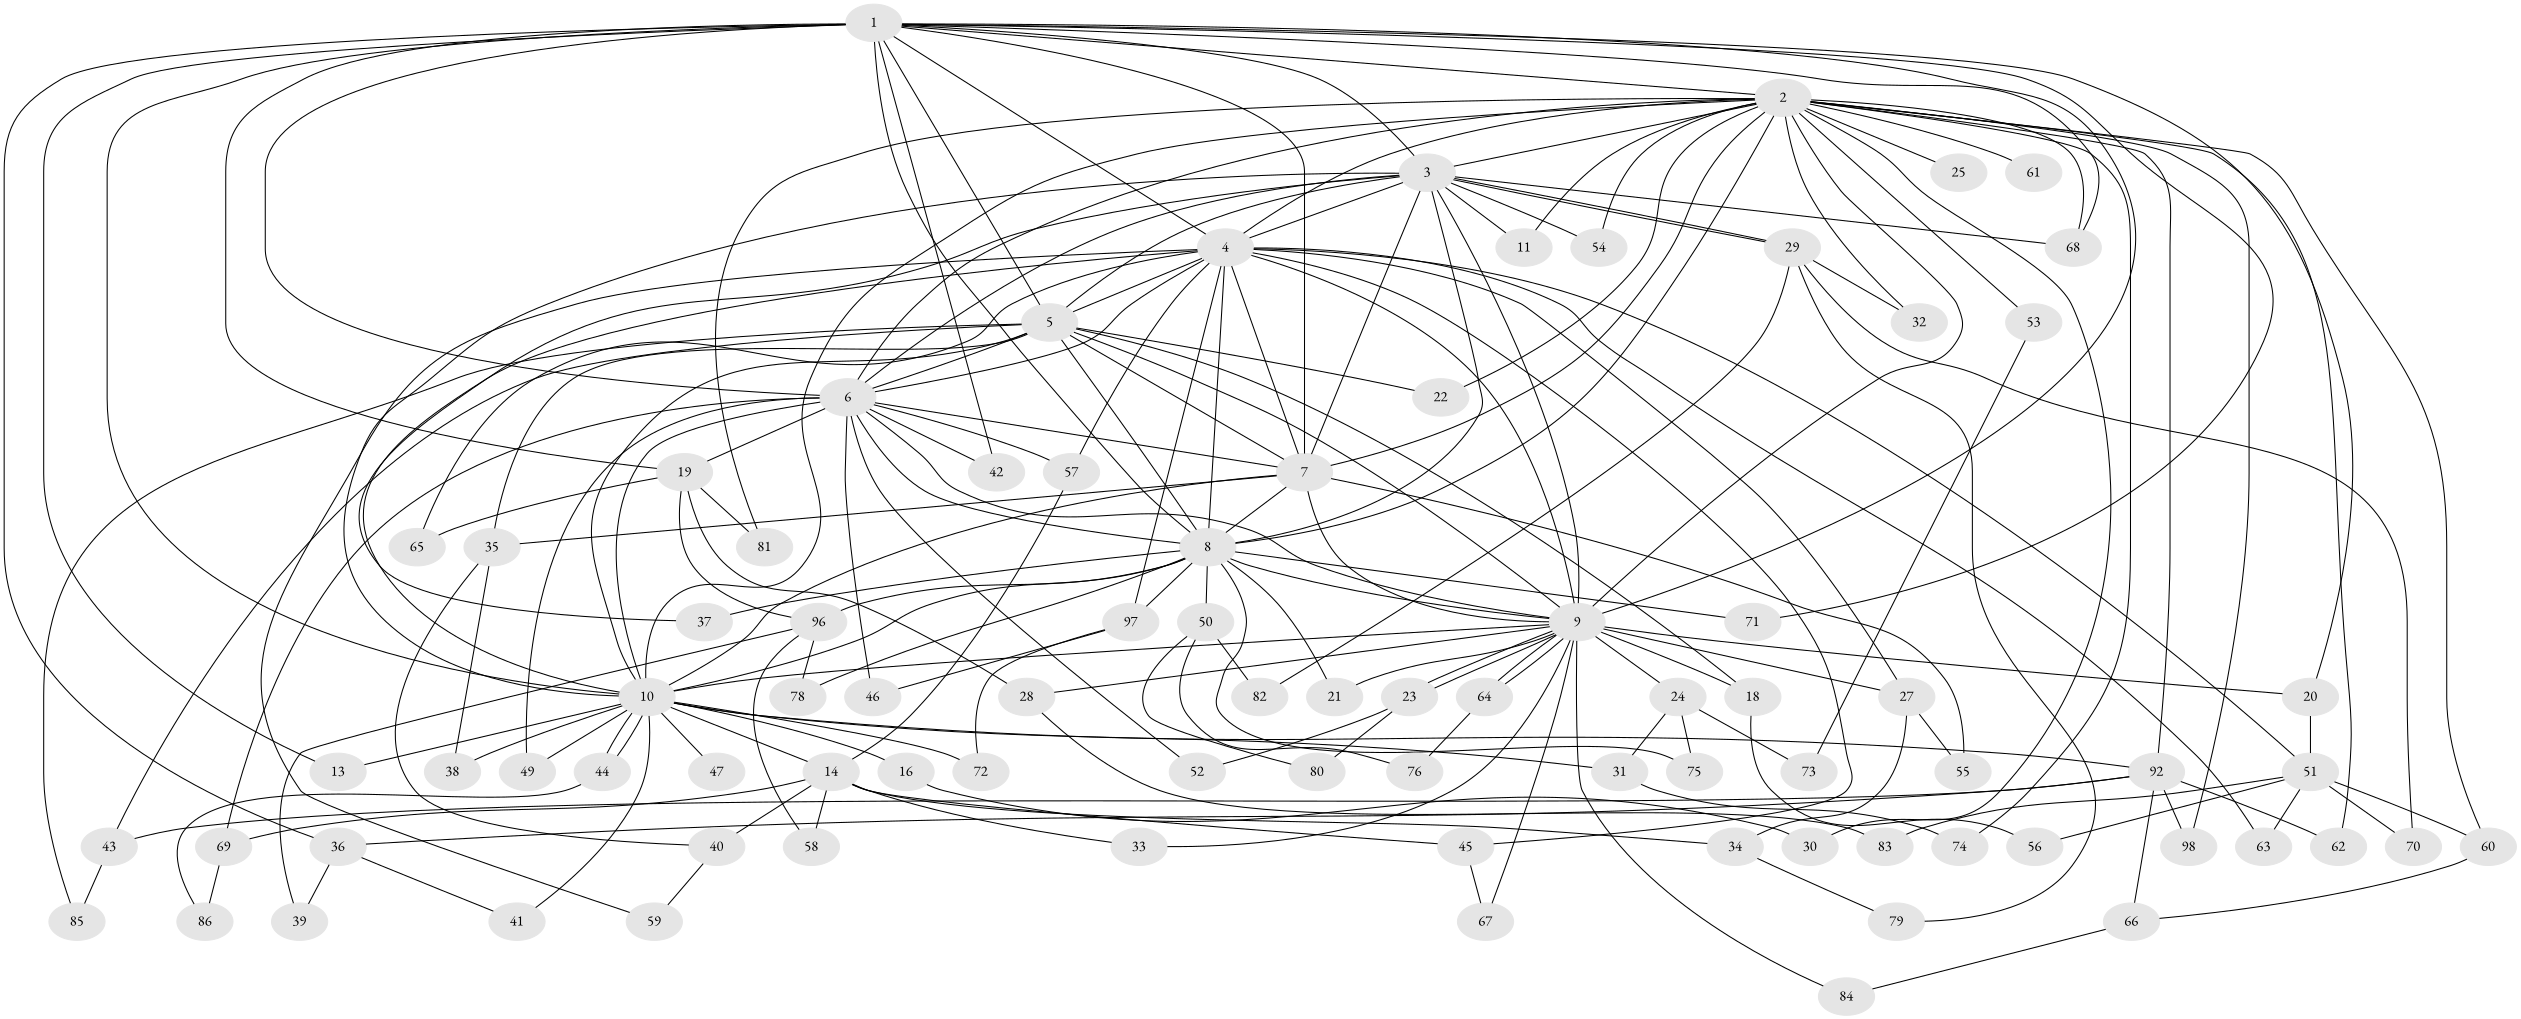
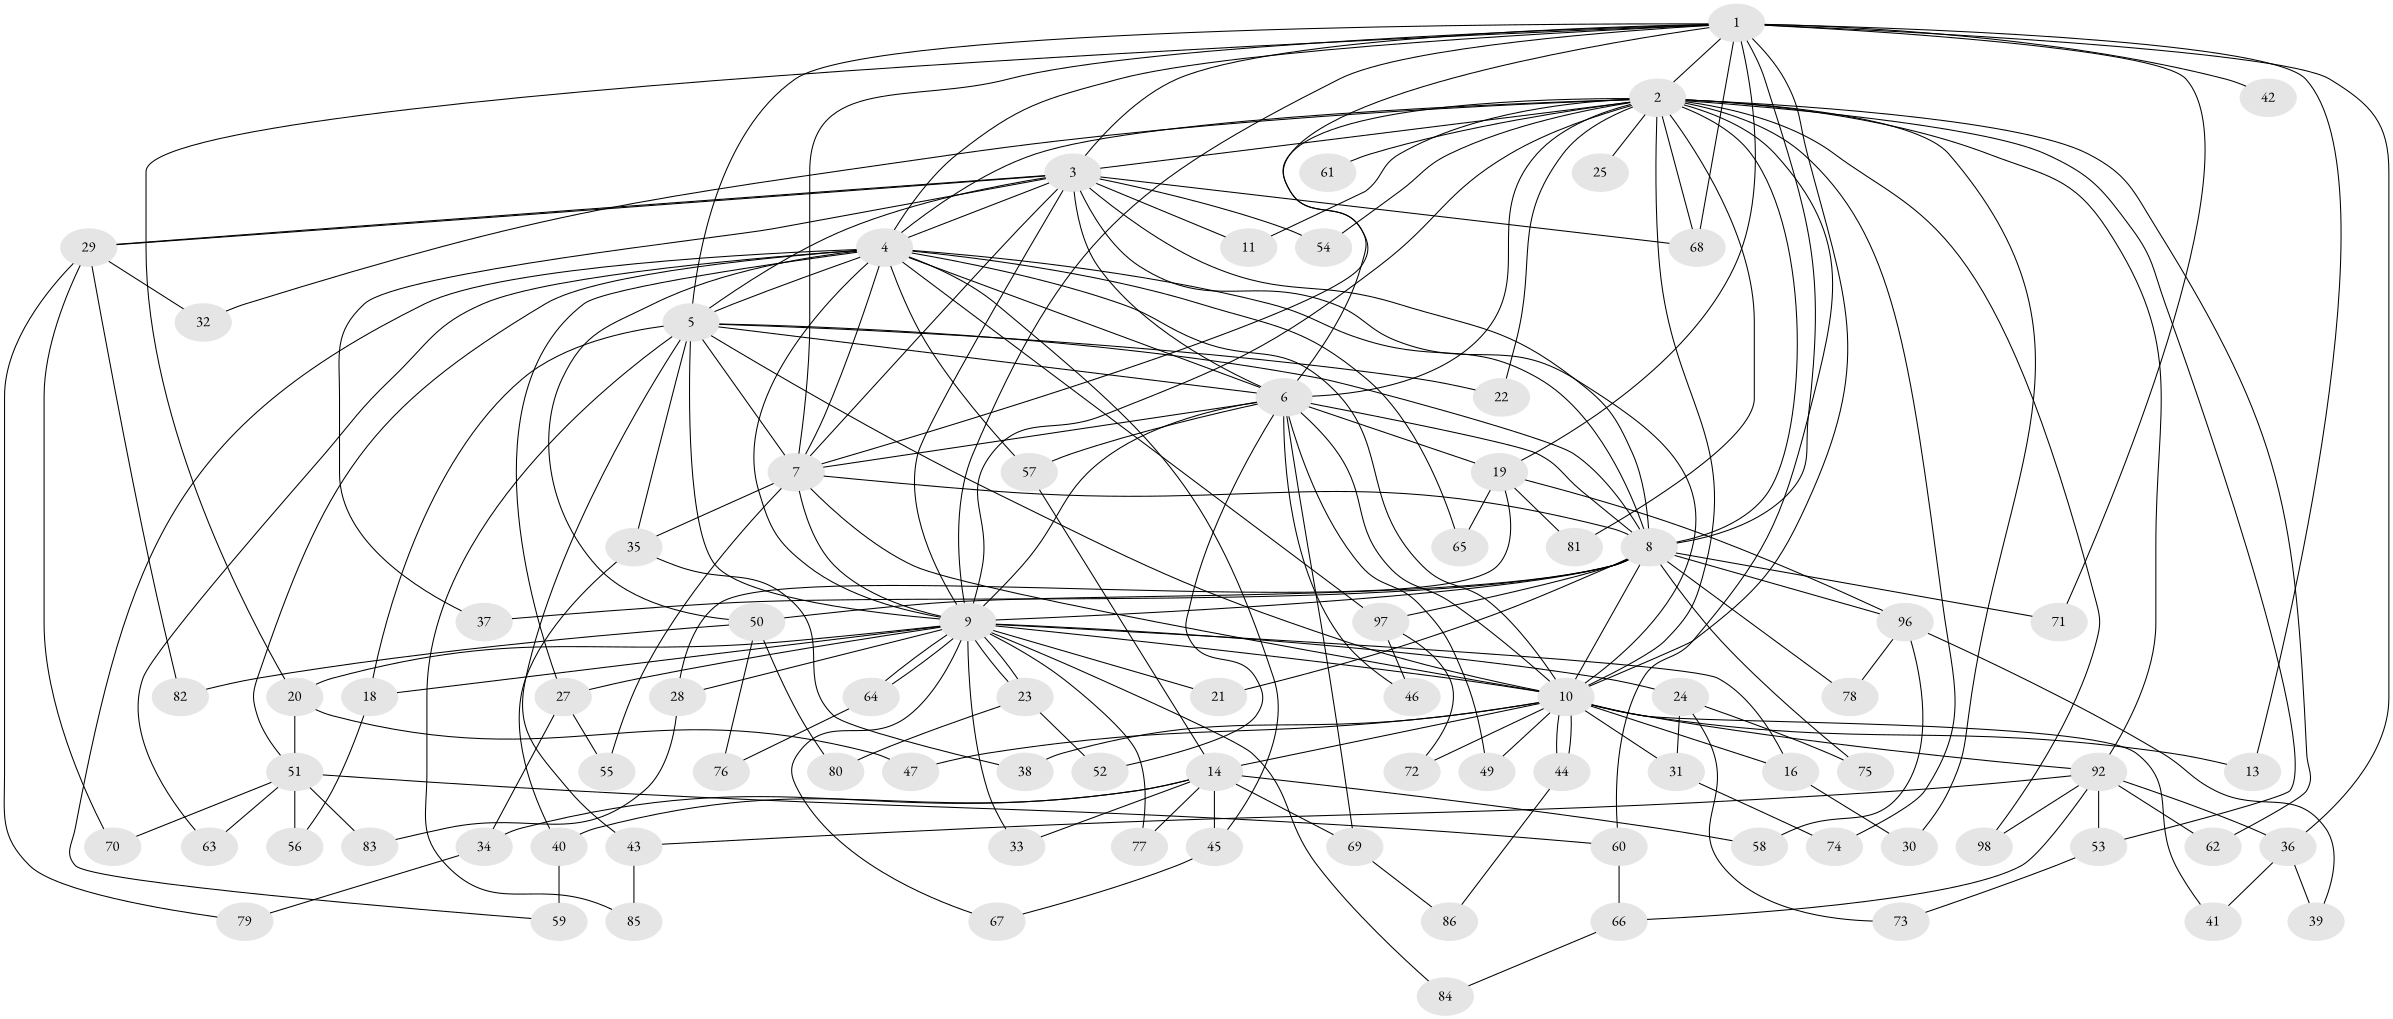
  graph {
    fontname="EB Garamond"
    node [color=gray90 fontname="EB Garamond" style=filled]
    edge [fontname="EB Garamond"]
    1
    2
    3
    4
    5
    6
    7
    8
    9
    10
    13
    19
    20
    36
    42
    68
    71
    11
    n19 [label=92]
    22
    25
    30
    32
    n24 [label=98]
    53
    54
    60
    61
    62
    74
    81
    29
    37
    n34 [label=97]
    27
    45
    50
    51
    57
    59
    63
    65
    18
    35
    43
    85
    46
    49
    52
    69
    55
    21
    n53 [label=96]
    75
    78
    16
    23
    24
    28
    33
    64
    67
+   77
    84
    14
    31
    38
    41
    44
    47
    72
    39
    66
    73
    70
    79
    82
    34
    80
    76
    56
    83
    40
    58
    86
    1 -- 2
    1 -- 3
    1 -- 4
    1 -- 5
    1 -- 6
    1 -- 7
    1 -- 8
    1 -- 9
    1 -- 10
    1 -- 13
    1 -- 19
    1 -- 20
    1 -- 36
    1 -- 42
    1 -- 68
    1 -- 71
    2 -- 3
    2 -- 4
    2 -- 6
    2 -- 7
    2 -- 8
    2 -- 9
    2 -- 10
    2 -- 68
    2 -- 11
    2 -- n19
    2 -- 22
    2 -- 25
    2 -- 30
    2 -- 32
    2 -- n24
    2 -- 53
    2 -- 54
    2 -- 60
    2 -- 61
    2 -- 62
    2 -- 74
    2 -- 81
    3 -- 4
    3 -- 5
    3 -- 6
    3 -- 7
    3 -- 8
    3 -- 9
    3 -- 10
    3 -- 68
    3 -- 11
    3 -- 54
    3 -- 29
    3 -- 29
    3 -- 37
    4 -- 5
    4 -- 6
    4 -- 7
    4 -- 8
    4 -- 9
    4 -- 10
    4 -- n34
    4 -- 27
    4 -- 45
+   4 -- 50
    4 -- 51
    4 -- 57
    4 -- 59
    4 -- 63
    4 -- 65
    5 -- 6
    5 -- 7
    5 -- 8
    5 -- 9
    5 -- 10
    5 -- 22
    5 -- 18
    5 -- 35
    5 -- 43
    5 -- 85
    6 -- 7
    6 -- 8
    6 -- 9
    6 -- 10
    6 -- 19
-   6 -- 42
    6 -- 57
    6 -- 46
    6 -- 49
    6 -- 52
    6 -- 69
    7 -- 8
    7 -- 9
    7 -- 10
    7 -- 35
    7 -- 55
    8 -- 9
    8 -- 10
    8 -- 71
    8 -- 37
    8 -- n34
    8 -- 50
    8 -- 21
    8 -- n53
    8 -- 75
    8 -- 78
    9 -- 10
    9 -- 20
    9 -- 27
    9 -- 18
    9 -- 21
+   9 -- 16
    9 -- 23
    9 -- 23
    9 -- 24
    9 -- 28
    9 -- 33
    9 -- 64
    9 -- 64
    9 -- 67
+   9 -- 77
    9 -- 84
    10 -- 13
    10 -- n19
    10 -- 49
    10 -- 16
    10 -- 14
    10 -- 31
    10 -- 38
    10 -- 41
    10 -- 44
    10 -- 44
    10 -- 47
    10 -- 72
    19 -- 81
    19 -- 65
    19 -- n53
    19 -- 28
    20 -- 51
+   20 -- 47
    36 -- 41
    36 -- 39
    n19 -- 36
    n19 -- n24
+   n19 -- 53
    n19 -- 62
    n19 -- 43
    n19 -- 66
    53 -- 73
    60 -- 66
    29 -- 32
    29 -- 70
    29 -- 79
    29 -- 82
    n34 -- 46
    n34 -- 72
    27 -- 55
    27 -- 34
    45 -- 67
    50 -- 82
    50 -- 80
    50 -- 76
    51 -- 60
    51 -- 63
    51 -- 70
    51 -- 56
    51 -- 83
    57 -- 14
    18 -- 56
    35 -- 38
    35 -- 40
    43 -- 85
    69 -- 86
    n53 -- 78
    n53 -- 39
    n53 -- 58
    16 -- 30
    23 -- 52
    23 -- 80
    24 -- 75
    24 -- 31
    24 -- 73
    28 -- 83
    64 -- 76
    14 -- 45
    14 -- 69
    14 -- 33
+   14 -- 77
    14 -- 34
    14 -- 40
    14 -- 58
    31 -- 74
    44 -- 86
    66 -- 84
    34 -- 79
    40 -- 59
  }
